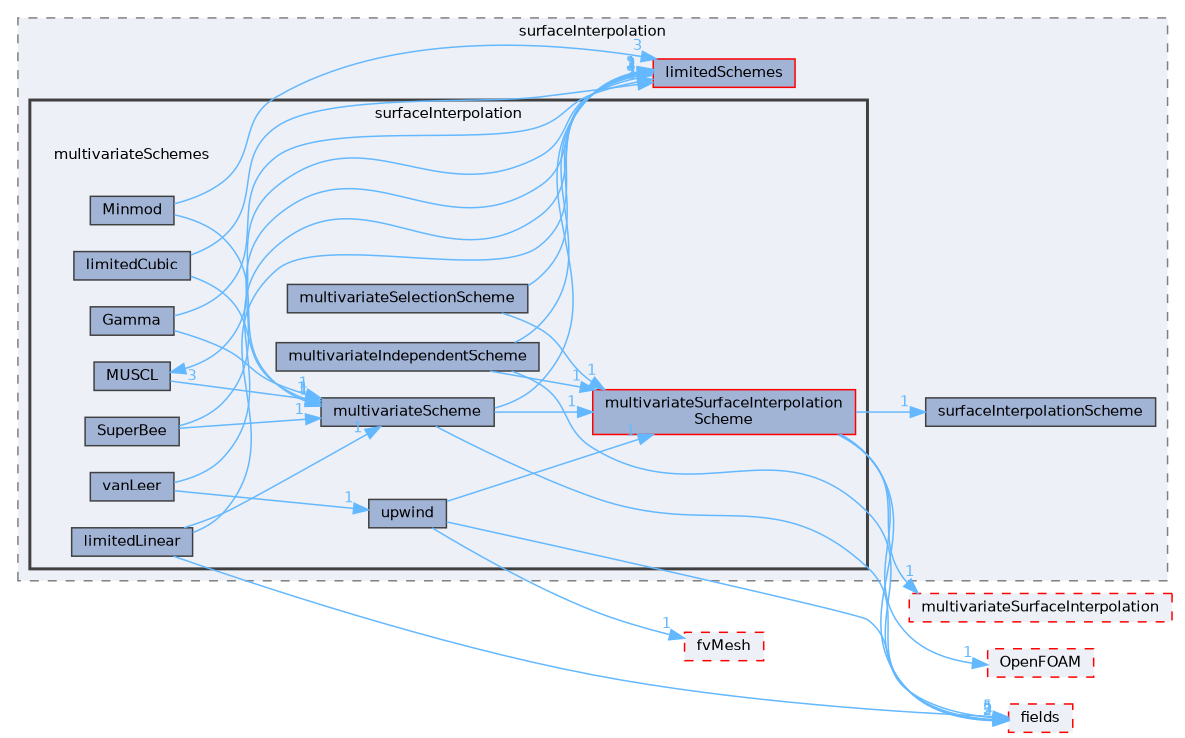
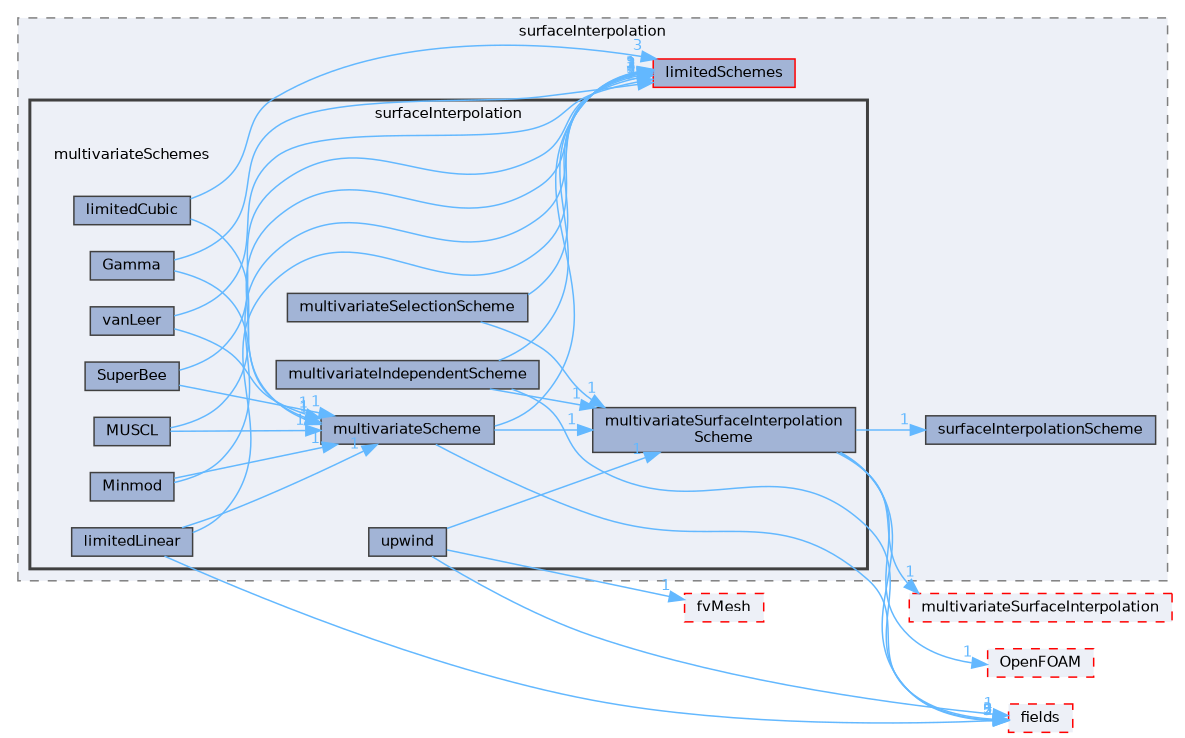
  digraph {
    compound=true
    rankdir=LR
    node [fontname=Helvetica fontsize=10 shape=box color=grey25 fillcolor="#a2b4d6" style=filled]
    edge [color=steelblue1 fontcolor=steelblue1 fontname=Helvetica fontsize=10 headlabel=1 labeldistance=1.5 labelfontname=Helvetica labelfontsize=10]
    n1 [height=0.2 label=multivariateSchemes shape=plaintext width=0.4 color="" fillcolor="" style=""]
    n2 [height=0.2 label=Gamma width=0.4]
    n3 [height=0.2 label=limitedCubic width=0.4]
    n4 [height=0.2 label=limitedLinear width=0.4]
    n5 [height=0.2 label=Minmod width=0.4]
    n6 [height=0.2 label=multivariateIndependentScheme width=0.4]
    n7 [height=0.2 label=multivariateScheme width=0.4]
    n8 [height=0.2 label=multivariateSelectionScheme width=0.4]
-   n9 [color=red height=0.2 label="multivariateSurfaceInterpolation\lScheme" width=0.4]
+   n9 [height=0.2 label="multivariateSurfaceInterpolation\lScheme" width=0.4]
    n10 [height=0.2 label=MUSCL width=0.4]
    n11 [height=0.2 label=SuperBee width=0.4]
    n12 [height=0.2 label=upwind width=0.4]
    n13 [height=0.2 label=vanLeer width=0.4]
    n14 [color=red height=0.2 label=limitedSchemes width=0.4]
    n15 [height=0.2 label=surfaceInterpolationScheme width=0.4]
    n16 [color=red fillcolor="#edf0f7" height=0.2 label=fields style="filled,dashed" width=0.4]
    n17 [color=red fillcolor="#edf0f7" height=0.2 label=multivariateSurfaceInterpolation style="filled,dashed" width=0.4]
    n18 [color=red fillcolor="#edf0f7" height=0.2 label=OpenFOAM style="filled,dashed" width=0.4]
    n19 [color=red fillcolor="#edf0f7" height=0.2 label=fvMesh style="filled,dashed" width=0.4]
    subgraph cluster_1 {
      bgcolor="#edf0f7"
      fontname=Helvetica
      fontsize=10
      label=surfaceInterpolation
      pencolor=grey50
      style="filled,dashed"
      n14
      n15
      subgraph cluster_2 {
        bgcolor="#edf0f7"
        fontname=Helvetica
        fontsize=10
        label=surfaceInterpolation
        pencolor=grey25
        style="filled,bold"
        n1
        n2
        n3
        n4
        n5
        n6
        n7
        n8
        n9
        n10
        n11
        n12
        n13
      }
    }
    n2 -> n7
    n2 -> n14 [headlabel=2]
    n3 -> n7
    n3 -> n14 [headlabel=3]
    n4 -> n7
    n4 -> n14 [headlabel=3]
    n4 -> n16 [headlabel=5]
    n5 -> n7
    n5 -> n14 [headlabel=3]
    n6 -> n9
    n6 -> n14 [headlabel=3]
    n6 -> n16 [headlabel=5]
    n7 -> n9
    n7 -> n14
    n7 -> n16 [headlabel=3]
    n8 -> n9
    n8 -> n14 [headlabel=2]
    n9 -> n15
    n9 -> n16 [headlabel=2]
    n9 -> n17
    n9 -> n18
    n10 -> n7
-   n14 -> n10 [headlabel=3]
+   n10 -> n14 [headlabel=3]
    n11 -> n7
    n11 -> n14 [headlabel=3]
    n12 -> n9
    n12 -> n16
    n12 -> n19
-   n13 -> n12
+   n13 -> n7
    n13 -> n14 [headlabel=3]
  }
